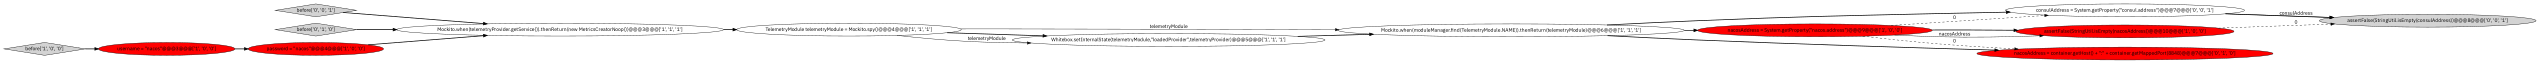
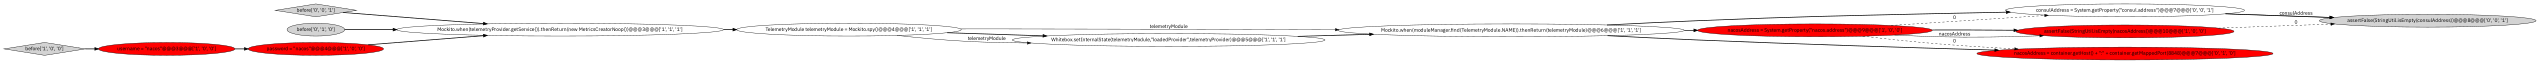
  digraph {
    rankdir=LR
    fontname="IBM Plex Sans"
    node [fillcolor=red shape=ellipse style=filled fontname="IBM Plex Sans"]
    edge [style=bold fontname="IBM Plex Sans"]
    n1 [label="nacosAddress = System.getProperty(\"nacos.address\")@@@9@@@['1', '0', '0']"]
    n2 [fillcolor=white label="consulAddress = System.getProperty(\"consul.address\")@@@7@@@['0', '0', '1']"]
    n3 [label="nacosAddress = container.getHost() + \":\" + container.getMappedPort(8848)@@@7@@@['0', '1', '0']"]
    n4 [label="assertFalse(StringUtil.isEmpty(nacosAddress))@@@10@@@['1', '0', '0']"]
    n5 [fillcolor=lightgray label="before['0', '0', '1']" shape=diamond]
    n6 [fillcolor=white label="Mockito.when(telemetryProvider.getService()).thenReturn(new MetricsCreatorNoop())@@@3@@@['1', '1', '1']"]
    n7 [fillcolor=lightgray label="before['1', '0', '0']" shape=diamond]
    n8 [label="username = \"nacos\"@@@3@@@['1', '0', '0']"]
-   n9 [fillcolor=lightgray label="before['0', '1', '0']" shape=diamond]
+   n9 [fillcolor=lightgray label="before['0', '1', '0']"]
    n10 [fillcolor=white label="TelemetryModule telemetryModule = Mockito.spy()@@@4@@@['1', '1', '1']"]
    n11 [fillcolor=lightgray label="assertFalse(StringUtil.isEmpty(consulAddress))@@@8@@@['0', '0', '1']"]
    n12 [label="password = \"nacos\"@@@4@@@['1', '0', '0']"]
    n13 [fillcolor=white label="Mockito.when(moduleManager.find(TelemetryModule.NAME)).thenReturn(telemetryModule)@@@6@@@['1', '1', '1']"]
    n14 [fillcolor=white label="Whitebox.setInternalState(telemetryModule,\"loadedProvider\",telemetryProvider)@@@5@@@['1', '1', '1']"]
    n1 -> n2 [label=0 style=dashed]
    n1 -> n3 [label=0 style=dashed]
    n1 -> n4
    n1 -> n4 [label=nacosAddress style=solid]
    n2 -> n11 [label=consulAddress style=solid]
    n2 -> n11
    n4 -> n11 [label=0 style=dashed]
    n5 -> n6
    n6 -> n10
    n7 -> n8
    n8 -> n12
    n9 -> n6
    n10 -> n13 [label=telemetryModule style=solid]
    n10 -> n14
    n10 -> n14 [label=telemetryModule style=solid]
    n12 -> n6
    n13 -> n1
    n13 -> n2
    n13 -> n3
    n14 -> n13
  }
